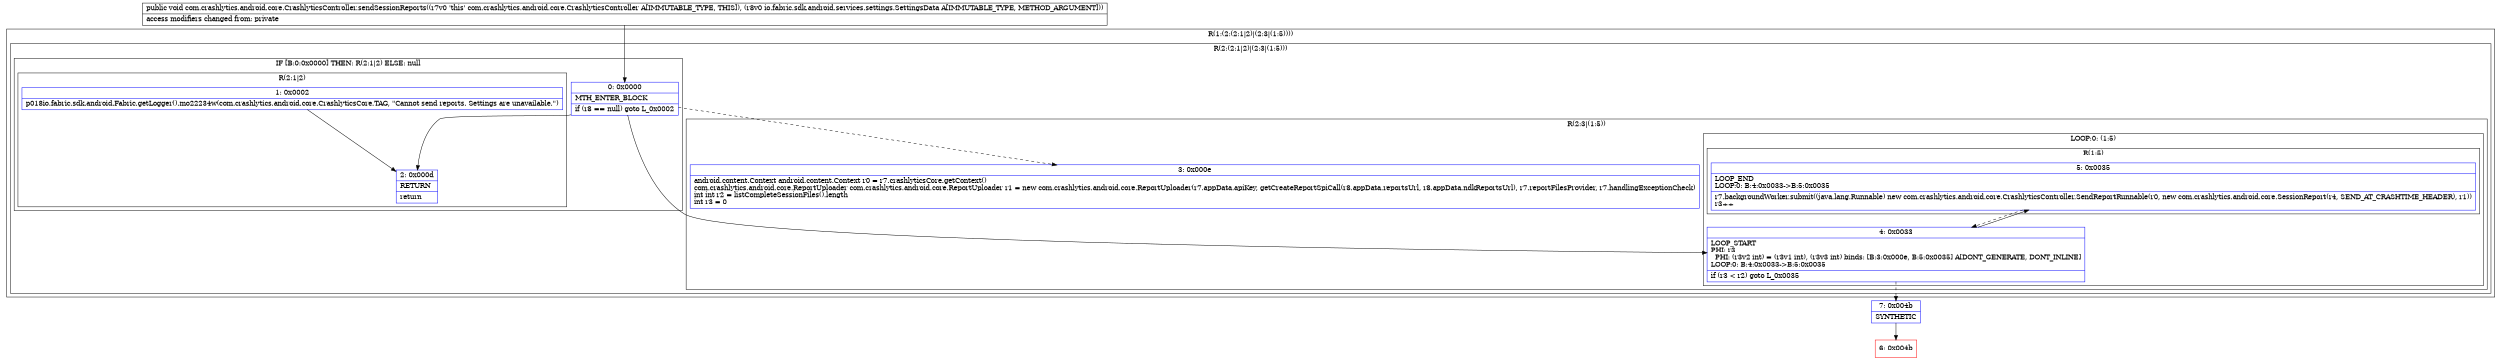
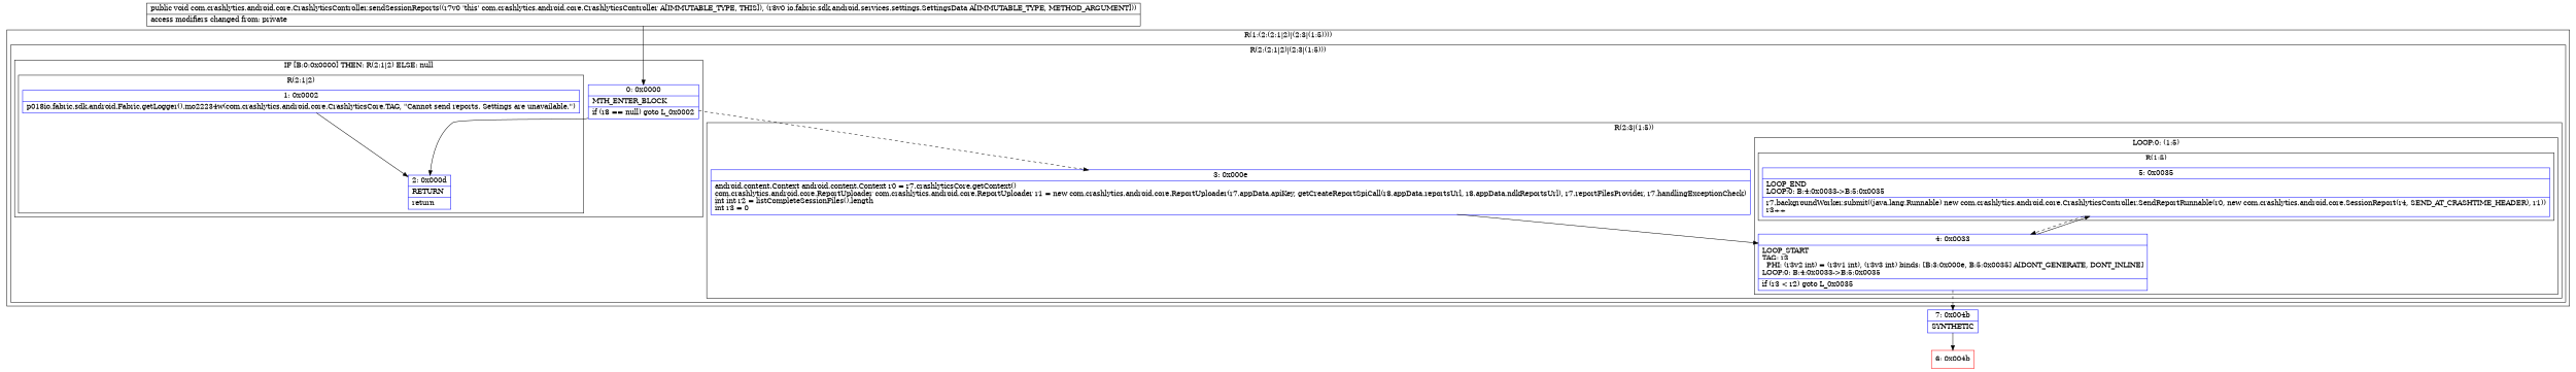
  digraph {
    fontname="DejaVu Serif"
    node [color=blue fontname="DejaVu Serif" shape=record]
    edge [fontname="DejaVu Serif"]
    n1 [label="{1\:\ 0x0002|p018io.fabric.sdk.android.Fabric.getLogger().mo22234w(com.crashlytics.android.core.CrashlyticsCore.TAG, \"Cannot send reports. Settings are unavailable.\")\l}"]
    n2 [label="{2\:\ 0x000d|RETURN\l|return\l}"]
    n3 [label="{0\:\ 0x0000|MTH_ENTER_BLOCK\l|if (r8 == null) goto L_0x0002\l}"]
    n4 [label="{5\:\ 0x0035|LOOP_END\lLOOP:0: B:4:0x0033\-\>B:5:0x0035\l|r7.backgroundWorker.submit((java.lang.Runnable) new com.crashlytics.android.core.CrashlyticsController.SendReportRunnable(r0, new com.crashlytics.android.core.SessionReport(r4, SEND_AT_CRASHTIME_HEADER), r1))\lr3++\l}"]
-   n5 [label="{4\:\ 0x0033|LOOP_START\lPHI: r3 \l  PHI: (r3v2 int) = (r3v1 int), (r3v3 int) binds: [B:3:0x000e, B:5:0x0035] A[DONT_GENERATE, DONT_INLINE]\lLOOP:0: B:4:0x0033\-\>B:5:0x0035\l|if (r3 \< r2) goto L_0x0035\l}"]
+   n5 [label="{4\:\ 0x0033|LOOP_START\lTAG: r3 \l  PHI: (r3v2 int) = (r3v1 int), (r3v3 int) binds: [B:3:0x000e, B:5:0x0035] A[DONT_GENERATE, DONT_INLINE]\lLOOP:0: B:4:0x0033\-\>B:5:0x0035\l|if (r3 \< r2) goto L_0x0035\l}"]
    n6 [label="{3\:\ 0x000e|android.content.Context android.content.Context r0 = r7.crashlyticsCore.getContext()\lcom.crashlytics.android.core.ReportUploader com.crashlytics.android.core.ReportUploader r1 = new com.crashlytics.android.core.ReportUploader(r7.appData.apiKey, getCreateReportSpiCall(r8.appData.reportsUrl, r8.appData.ndkReportsUrl), r7.reportFilesProvider, r7.handlingExceptionCheck)\lint int r2 = listCompleteSessionFiles().length\lint r3 = 0\l}"]
    n7 [label="{7\:\ 0x004b|SYNTHETIC\l}"]
    n8 [color=red label="{6\:\ 0x004b}"]
    n9 [label="{public void com.crashlytics.android.core.CrashlyticsController.sendSessionReports((r7v0 'this' com.crashlytics.android.core.CrashlyticsController A[IMMUTABLE_TYPE, THIS]), (r8v0 io.fabric.sdk.android.services.settings.SettingsData A[IMMUTABLE_TYPE, METHOD_ARGUMENT]))  | access modifiers changed from: private\l}" color=""]
    subgraph cluster_1 {
      label="R(1:(2:(2:1|2)|(2:3|(1:5))))"
      subgraph cluster_2 {
        label="R(2:(2:1|2)|(2:3|(1:5)))"
        subgraph cluster_3 {
          label="IF [B:0:0x0000] THEN: R(2:1|2) ELSE: null"
          n3
          subgraph cluster_4 {
            label="R(2:1|2)"
            n1
            n2
          }
        }
        subgraph cluster_5 {
          label="R(2:3|(1:5))"
          n6
          subgraph cluster_6 {
            label="LOOP:0: (1:5)"
            n5
            subgraph cluster_7 {
              label="R(1:5)"
              n4
            }
          }
        }
      }
    }
    n1 -> n2
    n3 -> n2
    n3 -> n6 [style=dashed]
    n4 -> n5 [style=dashed]
    n5 -> n4
    n5 -> n7 [style=dashed]
-   n3 -> n5
+   n6 -> n5
    n7 -> n8
    n9 -> n3
  }
